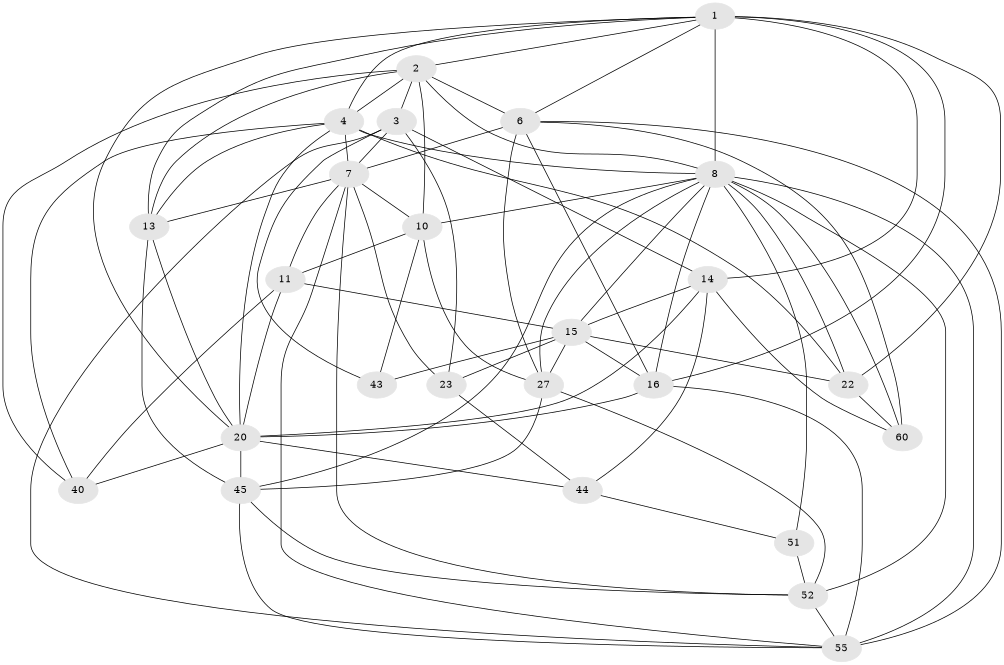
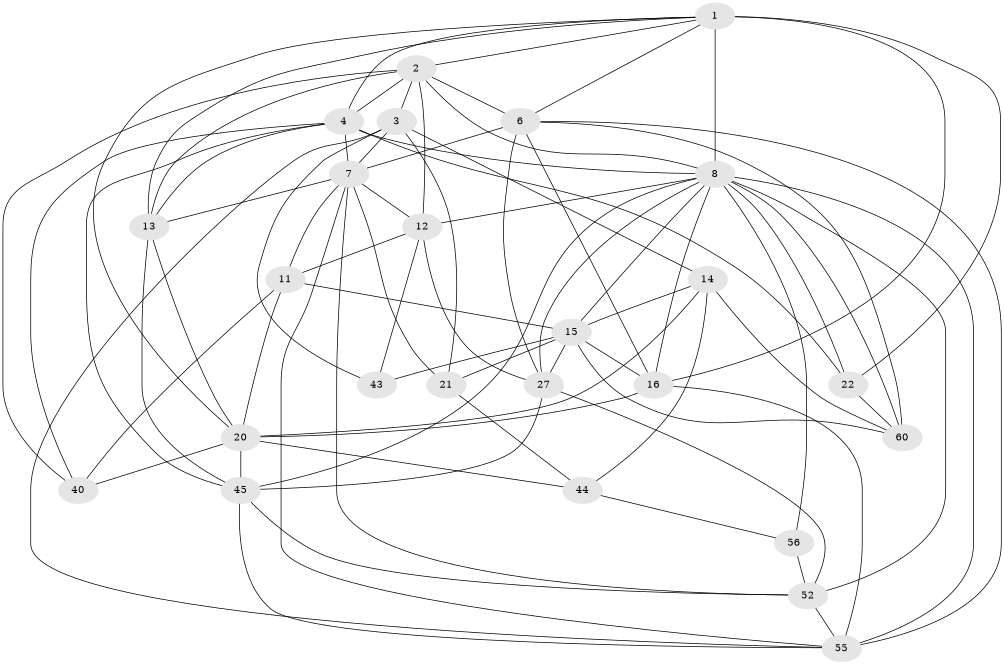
  graph {
    node [color=gray90 style=filled]
    1 [super="+12"]
    2 [super="+49+9"]
    4 [super="+30+25"]
    6 [super="+19+17"]
    8 [super="+32+61+13"]
    14 [super="+62+28"]
    16 [super="+47"]
    n8 [label=13 super="+46"]
    20 [super="+37+26+42"]
    22 [super="+31"]
    3 [super="+5"]
-   10 [super="+50"]
+   10 [super="+50" label=12]
    40
    7 [super="+38+21+41"]
    55 [super="+56+57"]
    27 [super="+35"]
    60
    52 [super="+53"]
    15 [super="+34+39"]
    45 [super="+63"]
-   51
+   51 [label=56]
    n22 [label=44]
-   23
+   23 [label=21]
    43
    11 [super="+24"]
    1 -- 2
    1 -- 4
    1 -- 6
    1 -- 8 [weight=2]
-   1 -- 14 [weight=2]
    1 -- 16
    1 -- n8
    1 -- 20
    1 -- 22 [weight=2]
    2 -- 4
    2 -- 6
    2 -- 8
    2 -- n8
    2 -- 3
    2 -- 10
    2 -- 40
    4 -- 8
    4 -- n8
-   4 -- 20
+   4 -- 45
    4 -- 22
    4 -- 40
    4 -- 7 [weight=2]
    6 -- 16
    6 -- 7
    6 -- 55
    6 -- 27
    6 -- 60
    8 -- 16
    8 -- 22
    8 -- 10
    8 -- 55 [weight=2]
    8 -- 27
    8 -- 60
    8 -- 52
    8 -- 15
    8 -- 45
    8 -- 51 [weight=2]
    14 -- 20 [weight=2]
    14 -- 60
    14 -- 15
    14 -- n22
    16 -- 20
    16 -- 55
    n8 -- 20
    n8 -- 45
    20 -- 40
    20 -- 45
    20 -- n22
    22 -- 60
    3 -- 14
    3 -- 7
    3 -- 55
    3 -- 23
    3 -- 43
    10 -- 27
    10 -- 43
    10 -- 11
    7 -- n8
    7 -- 10
    7 -- 55
    7 -- 52
    7 -- 23
    7 -- 11
    27 -- 52
    27 -- 45
    52 -- 55
    15 -- 16
-   15 -- 22
+   15 -- 60
    15 -- 27
    15 -- 23
    15 -- 43
    45 -- 55
    45 -- 52
    51 -- 52
    n22 -- 51
    23 -- n22
    11 -- 20
    11 -- 40
    11 -- 15
  }
